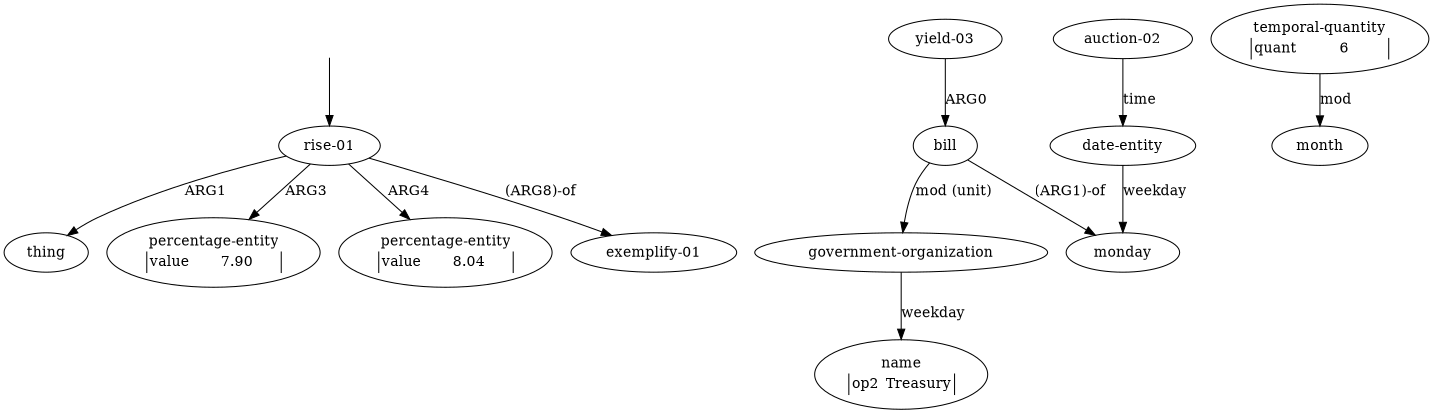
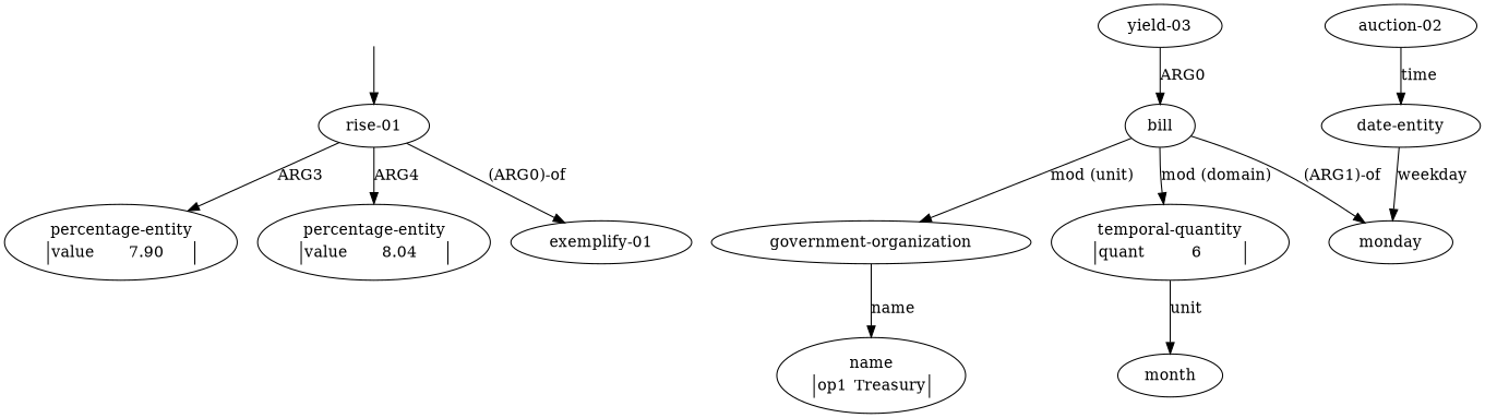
  digraph {
    top [style=invis]
    n2 [label=<<table align="center" border="0" cellspacing="0"><tr><td colspan="2">rise-01</td></tr></table>>]
-   n3 [label=<<table align="center" border="0" cellspacing="0"><tr><td colspan="2">thing</td></tr></table>>]
    n4 [label=<<table align="center" border="0" cellspacing="0"><tr><td colspan="2">percentage-entity</td></tr><tr><td sides="l" border="1" align="left">value</td><td sides="r" border="1" align="left">7.90</td></tr></table>>]
    n5 [label=<<table align="center" border="0" cellspacing="0"><tr><td colspan="2">percentage-entity</td></tr><tr><td sides="l" border="1" align="left">value</td><td sides="r" border="1" align="left">8.04</td></tr></table>>]
    n6 [label=<<table align="center" border="0" cellspacing="0"><tr><td colspan="2">exemplify-01</td></tr></table>>]
    n7 [label=<<table align="center" border="0" cellspacing="0"><tr><td colspan="2">yield-03</td></tr></table>>]
    n8 [label=<<table align="center" border="0" cellspacing="0"><tr><td colspan="2">bill</td></tr></table>>]
    n9 [label=<<table align="center" border="0" cellspacing="0"><tr><td colspan="2">government-organization</td></tr></table>>]
    n10 [label=<<table align="center" border="0" cellspacing="0"><tr><td colspan="2">temporal-quantity</td></tr><tr><td sides="l" border="1" align="left">quant</td><td sides="r" border="1" align="left">6</td></tr></table>>]
    n11 [label=<<table align="center" border="0" cellspacing="0"><tr><td colspan="2">monday</td></tr></table>>]
-   n12 [label=<<table align="center" border="0" cellspacing="0"><tr><td colspan="2">name</td></tr><tr><td sides="l" border="1" align="left">op2</td><td sides="r" border="1" align="left">Treasury</td></tr></table>>]
+   n12 [label=<<table align="center" border="0" cellspacing="0"><tr><td colspan="2">name</td></tr><tr><td sides="l" border="1" align="left">op1</td><td sides="r" border="1" align="left">Treasury</td></tr></table>>]
    n13 [label=<<table align="center" border="0" cellspacing="0"><tr><td colspan="2">month</td></tr></table>>]
    n14 [label=<<table align="center" border="0" cellspacing="0"><tr><td colspan="2">auction-02</td></tr></table>>]
    n15 [label=<<table align="center" border="0" cellspacing="0"><tr><td colspan="2">date-entity</td></tr></table>>]
    top -> n2
-   n2 -> n3 [label=ARG1]
    n2 -> n4 [label=ARG3]
    n2 -> n5 [label=ARG4]
-   n2 -> n6 [label="(ARG8)-of"]
+   n2 -> n6 [label="(ARG0)-of"]
    n7 -> n8 [label=ARG0]
    n8 -> n9 [label="mod (unit)"]
+   n8 -> n10 [label="mod (domain)"]
    n8 -> n11 [label="(ARG1)-of"]
-   n9 -> n12 [label=weekday]
-   n10 -> n13 [label=mod]
+   n9 -> n12 [label=name]
+   n10 -> n13 [label=unit]
    n14 -> n15 [label=time]
    n15 -> n11 [label=weekday]
  }
